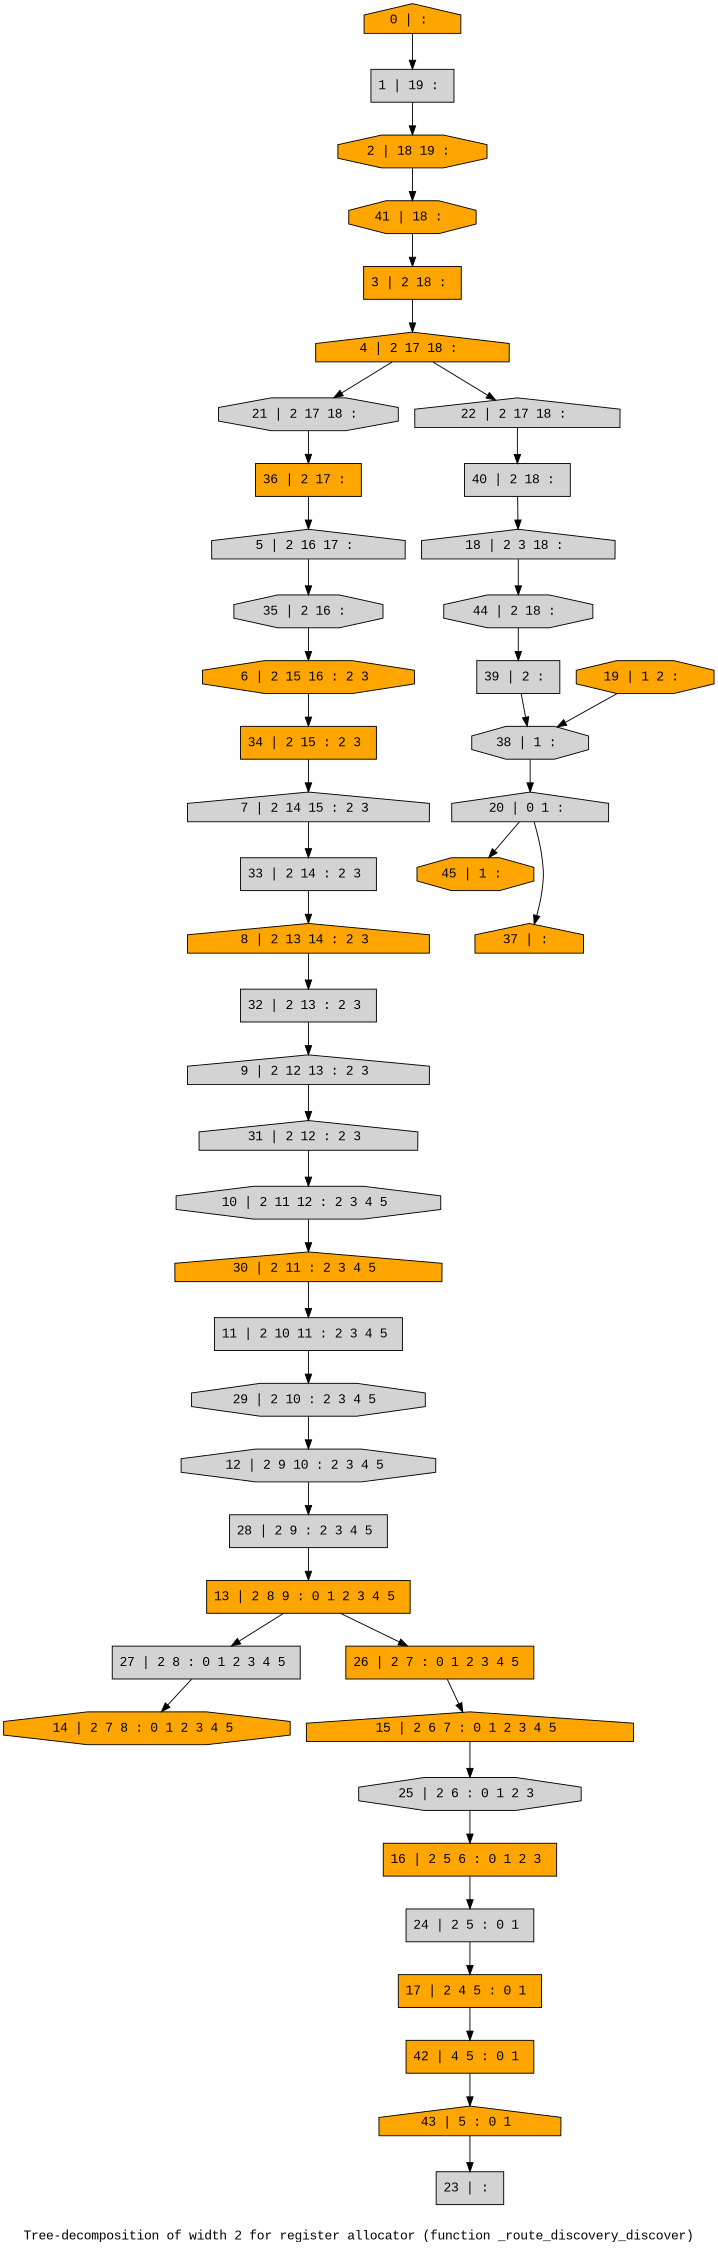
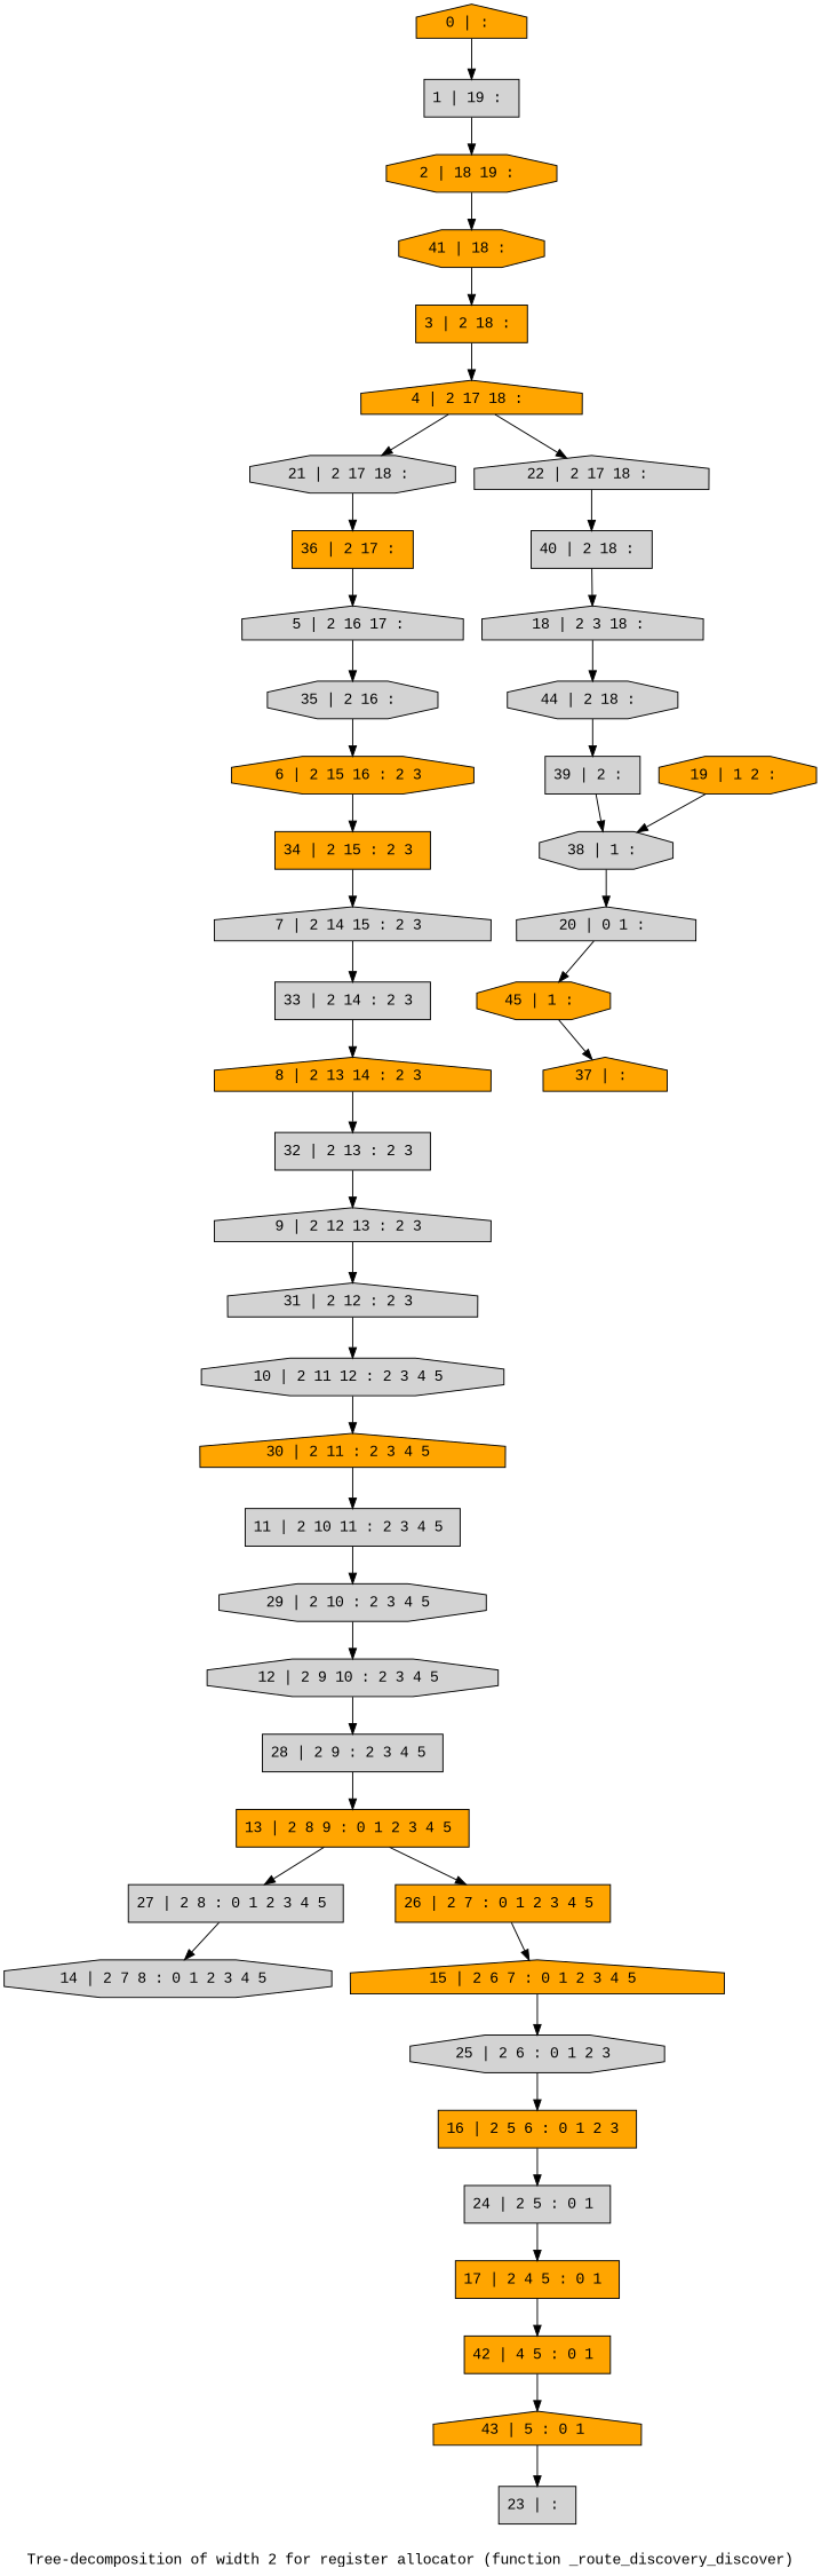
  digraph {
    fontname="Liberation Mono"
    label="Tree-decomposition of width 2 for register allocator (function _route_discovery_discover)"
    node [fillcolor=lightgrey fontname="Liberation Mono" shape=box style=filled]
    edge [fontname="Liberation Mono"]
    n1 [fillcolor=orange label="0 | : " shape=house]
    n2 [label="1 | 19 : "]
    n3 [fillcolor=orange label="2 | 18 19 : " shape=octagon]
    n4 [fillcolor=orange label="41 | 18 : " shape=octagon]
    n5 [fillcolor=orange label="3 | 2 18 : "]
    n6 [fillcolor=orange label="4 | 2 17 18 : " shape=house]
    n7 [label="21 | 2 17 18 : " shape=octagon]
    n8 [label="22 | 2 17 18 : " shape=house]
    n9 [fillcolor=orange label="36 | 2 17 : "]
    n10 [label="40 | 2 18 : "]
    n11 [label="5 | 2 16 17 : " shape=house]
    n12 [label="35 | 2 16 : " shape=octagon]
    n13 [fillcolor=orange label="6 | 2 15 16 : 2 3 " shape=octagon]
    n14 [fillcolor=orange label="34 | 2 15 : 2 3 "]
    n15 [label="7 | 2 14 15 : 2 3 " shape=house]
    n16 [label="33 | 2 14 : 2 3 "]
    n17 [fillcolor=orange label="8 | 2 13 14 : 2 3 " shape=house]
    n18 [label="32 | 2 13 : 2 3 "]
    n19 [label="9 | 2 12 13 : 2 3 " shape=house]
    n20 [label="31 | 2 12 : 2 3 " shape=house]
    n21 [label="10 | 2 11 12 : 2 3 4 5 " shape=octagon]
    n22 [fillcolor=orange label="30 | 2 11 : 2 3 4 5 " shape=house]
    n23 [label="11 | 2 10 11 : 2 3 4 5 "]
    n24 [label="29 | 2 10 : 2 3 4 5 " shape=octagon]
    n25 [label="12 | 2 9 10 : 2 3 4 5 " shape=octagon]
    n26 [label="28 | 2 9 : 2 3 4 5 "]
    n27 [fillcolor=orange label="13 | 2 8 9 : 0 1 2 3 4 5 "]
    n28 [label="27 | 2 8 : 0 1 2 3 4 5 "]
    n29 [fillcolor=orange label="26 | 2 7 : 0 1 2 3 4 5 "]
-   n30 [fillcolor=orange label="14 | 2 7 8 : 0 1 2 3 4 5 " shape=octagon]
+   n30 [label="14 | 2 7 8 : 0 1 2 3 4 5 " shape=octagon]
    n31 [fillcolor=orange label="15 | 2 6 7 : 0 1 2 3 4 5 " shape=house]
    n32 [label="25 | 2 6 : 0 1 2 3 " shape=octagon]
    n33 [fillcolor=orange label="16 | 2 5 6 : 0 1 2 3 "]
    n34 [label="24 | 2 5 : 0 1 "]
    n35 [fillcolor=orange label="17 | 2 4 5 : 0 1 "]
    n36 [fillcolor=orange label="42 | 4 5 : 0 1 "]
    n37 [fillcolor=orange label="43 | 5 : 0 1 " shape=house]
    n38 [label="18 | 2 3 18 : " shape=house]
    n39 [label="44 | 2 18 : " shape=octagon]
    n40 [label="39 | 2 : "]
    n41 [fillcolor=orange label="19 | 1 2 : " shape=octagon]
    n42 [label="38 | 1 : " shape=octagon]
    n43 [label="20 | 0 1 : " shape=house]
    n44 [fillcolor=orange label="45 | 1 : " shape=octagon]
    n45 [fillcolor=orange label="37 | : " shape=house]
    n46 [label="23 | : "]
    n1 -> n2
    n2 -> n3
    n3 -> n4
    n4 -> n5
    n5 -> n6
    n6 -> n7
    n6 -> n8
    n7 -> n9
    n8 -> n10
    n9 -> n11
    n10 -> n38
    n11 -> n12
    n12 -> n13
    n13 -> n14
    n14 -> n15
    n15 -> n16
    n16 -> n17
    n17 -> n18
    n18 -> n19
    n19 -> n20
    n20 -> n21
    n21 -> n22
    n22 -> n23
    n23 -> n24
    n24 -> n25
    n25 -> n26
    n26 -> n27
    n27 -> n28
    n27 -> n29
    n28 -> n30
    n29 -> n31
    n31 -> n32
    n32 -> n33
    n33 -> n34
    n34 -> n35
    n35 -> n36
    n36 -> n37
    n37 -> n46
    n38 -> n39
    n39 -> n40
    n40 -> n42
    n41 -> n42
    n42 -> n43
    n43 -> n44
-   n43 -> n45
+   n44 -> n45
  }
